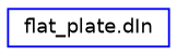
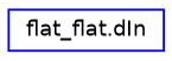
  digraph {
    rankdir=LR
-   n1 [color=blue fillcolor=white fontname=Helvetica fontsize=10 height=0.2 label="flat_plate.dIn" shape=record style=filled width=0.4]
+   n1 [color=blue fillcolor=white fontname=Helvetica fontsize=10 height=0.2 label="flat_flat.dIn" shape=record style=filled width=0.4]
  }
